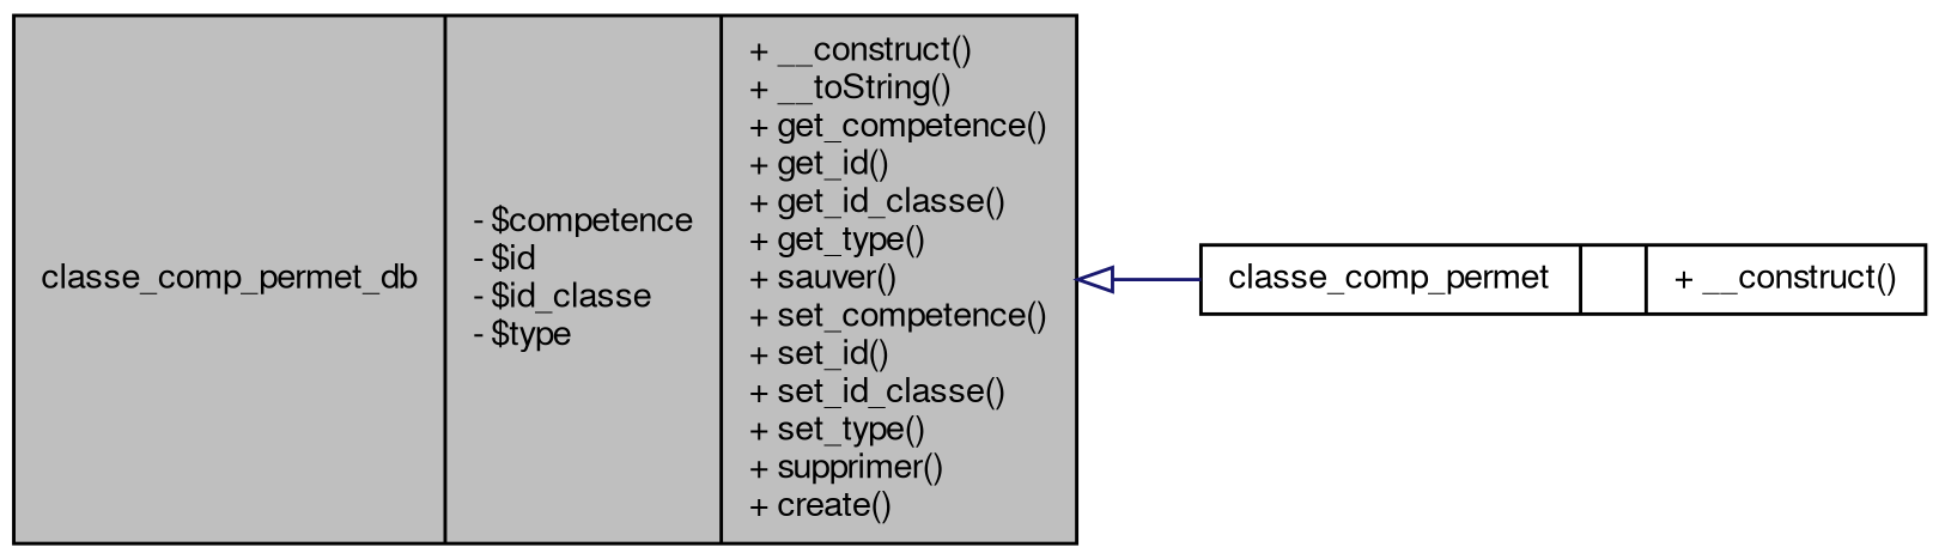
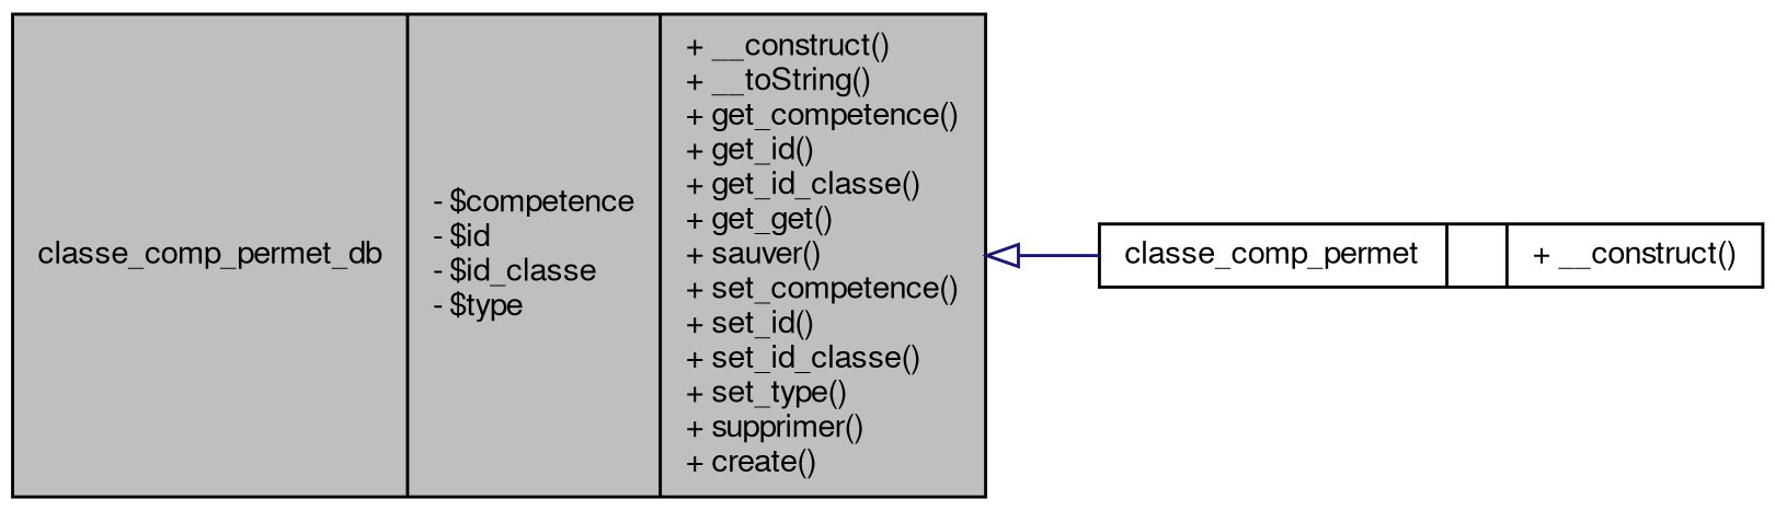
  digraph {
    rankdir=LR
    node [color=black fontname=FreeSans fontsize=10 shape=record]
-   n1 [fillcolor=grey75 fontcolor=black height=0.2 label="{classe_comp_permet_db\n|- $competence\l- $id\l- $id_classe\l- $type\l|+ __construct()\l+ __toString()\l+ get_competence()\l+ get_id()\l+ get_id_classe()\l+ get_type()\l+ sauver()\l+ set_competence()\l+ set_id()\l+ set_id_classe()\l+ set_type()\l+ supprimer()\l+ create()\l}" style=filled width=0.4]
+   n1 [fillcolor=grey75 fontcolor=black height=0.2 label="{classe_comp_permet_db\n|- $competence\l- $id\l- $id_classe\l- $type\l|+ __construct()\l+ __toString()\l+ get_competence()\l+ get_id()\l+ get_id_classe()\l+ get_get()\l+ sauver()\l+ set_competence()\l+ set_id()\l+ set_id_classe()\l+ set_type()\l+ supprimer()\l+ create()\l}" style=filled width=0.4]
    n2 [height=0.2 label="{classe_comp_permet\n||+ __construct()\l}" width=0.4]
    n1 -> n2 [arrowtail=empty color=midnightblue dir=back fontname=FreeSans fontsize=10 labelfontname=FreeSans labelfontsize=10 style=solid]
  }
